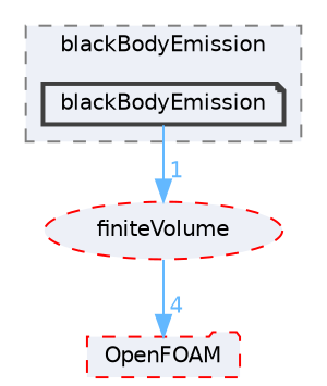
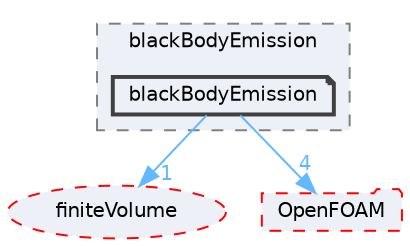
  digraph {
    compound=true
    node [color=red fillcolor="#edf0f7" fontname=Helvetica fontsize=10 style="filled,dashed"]
    edge [color=steelblue1 fontcolor=steelblue1 fontname=Helvetica fontsize=10 labeldistance=1.5 labelfontname=Helvetica labelfontsize=10]
    n1 [color=grey25 height=0.2 label=blackBodyEmission shape=note style="filled,bold" width=0.4]
    n2 [height=0.2 label=finiteVolume shape=ellipse width=0.4]
    n3 [height=0.2 label=OpenFOAM shape=folder width=0.4]
    subgraph cluster_1 {
      bgcolor="#edf0f7"
      fontname=Helvetica
      fontsize=10
      label=blackBodyEmission
      pencolor=grey50
      style="filled,dashed"
      n1
    }
    n1 -> n2 [headlabel=1]
-   n2 -> n3 [headlabel=4]
+   n1 -> n3 [headlabel=4]
  }
